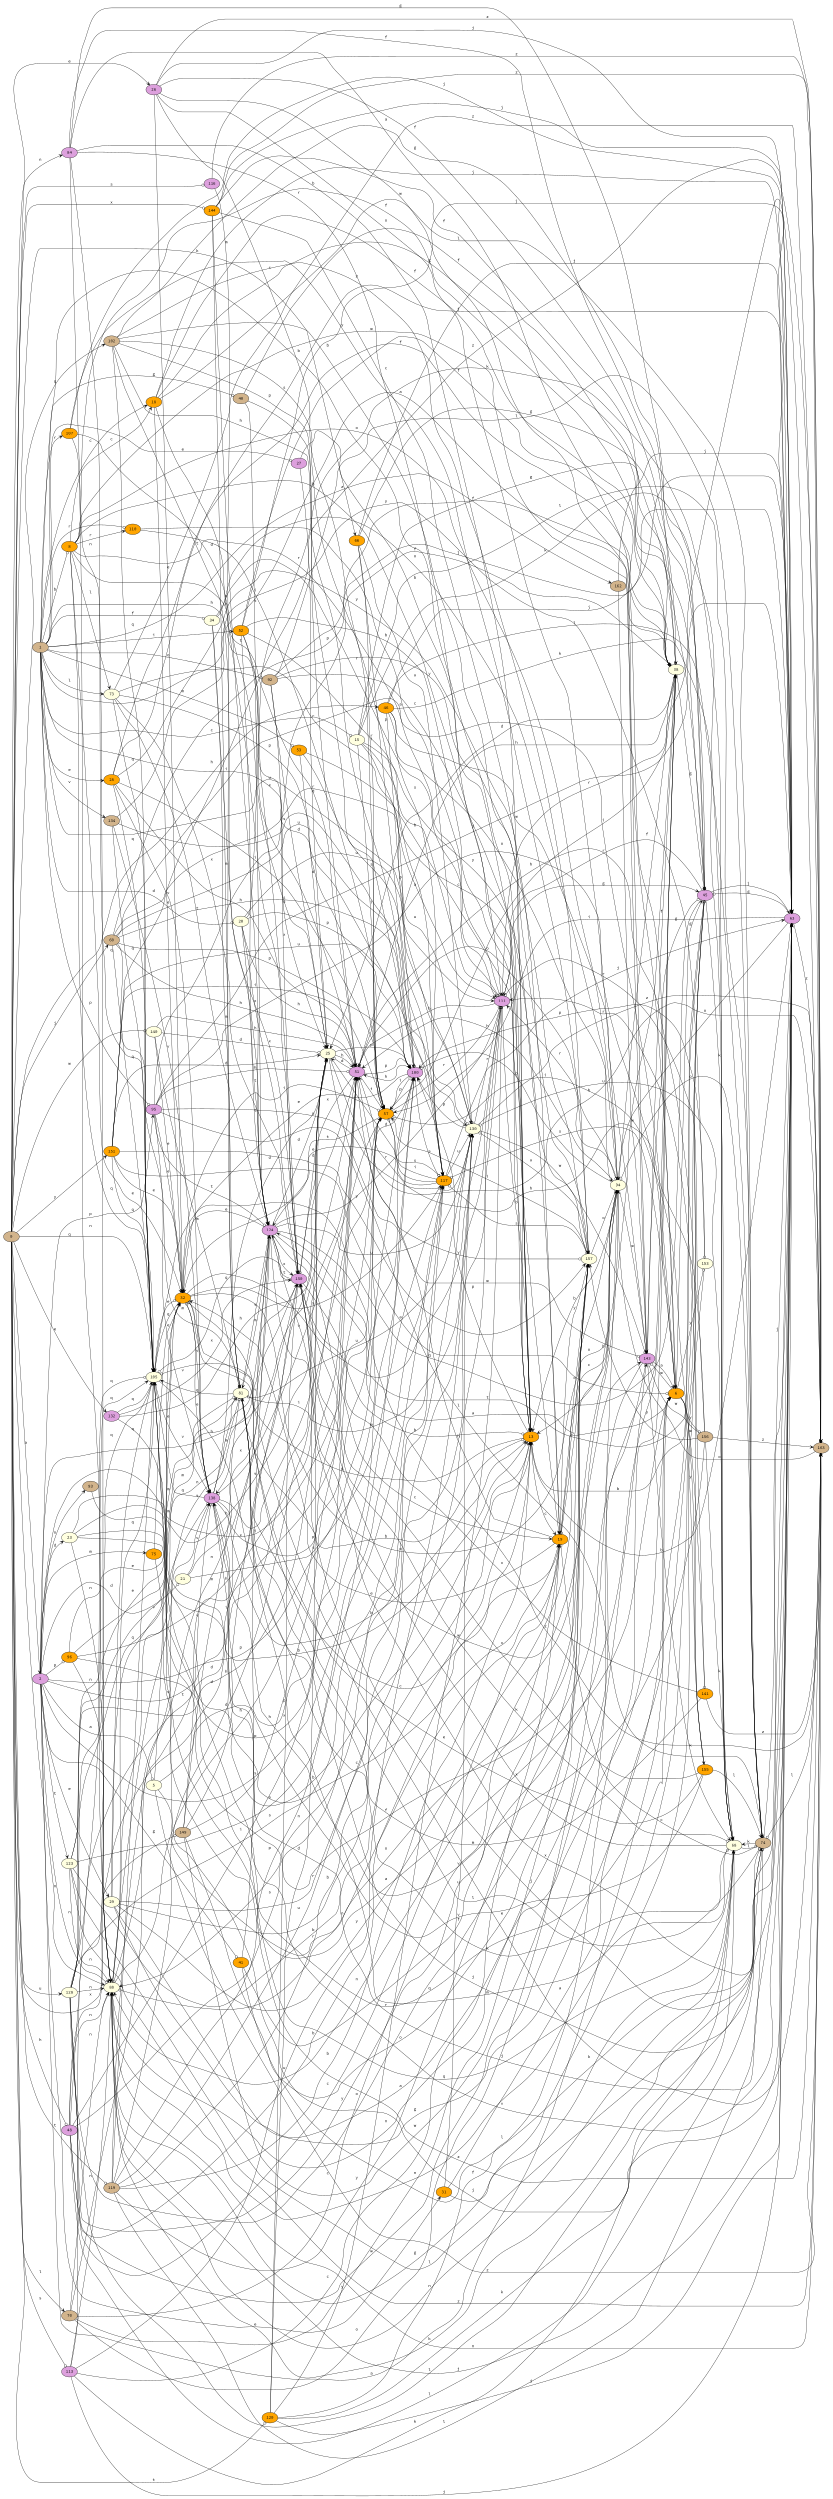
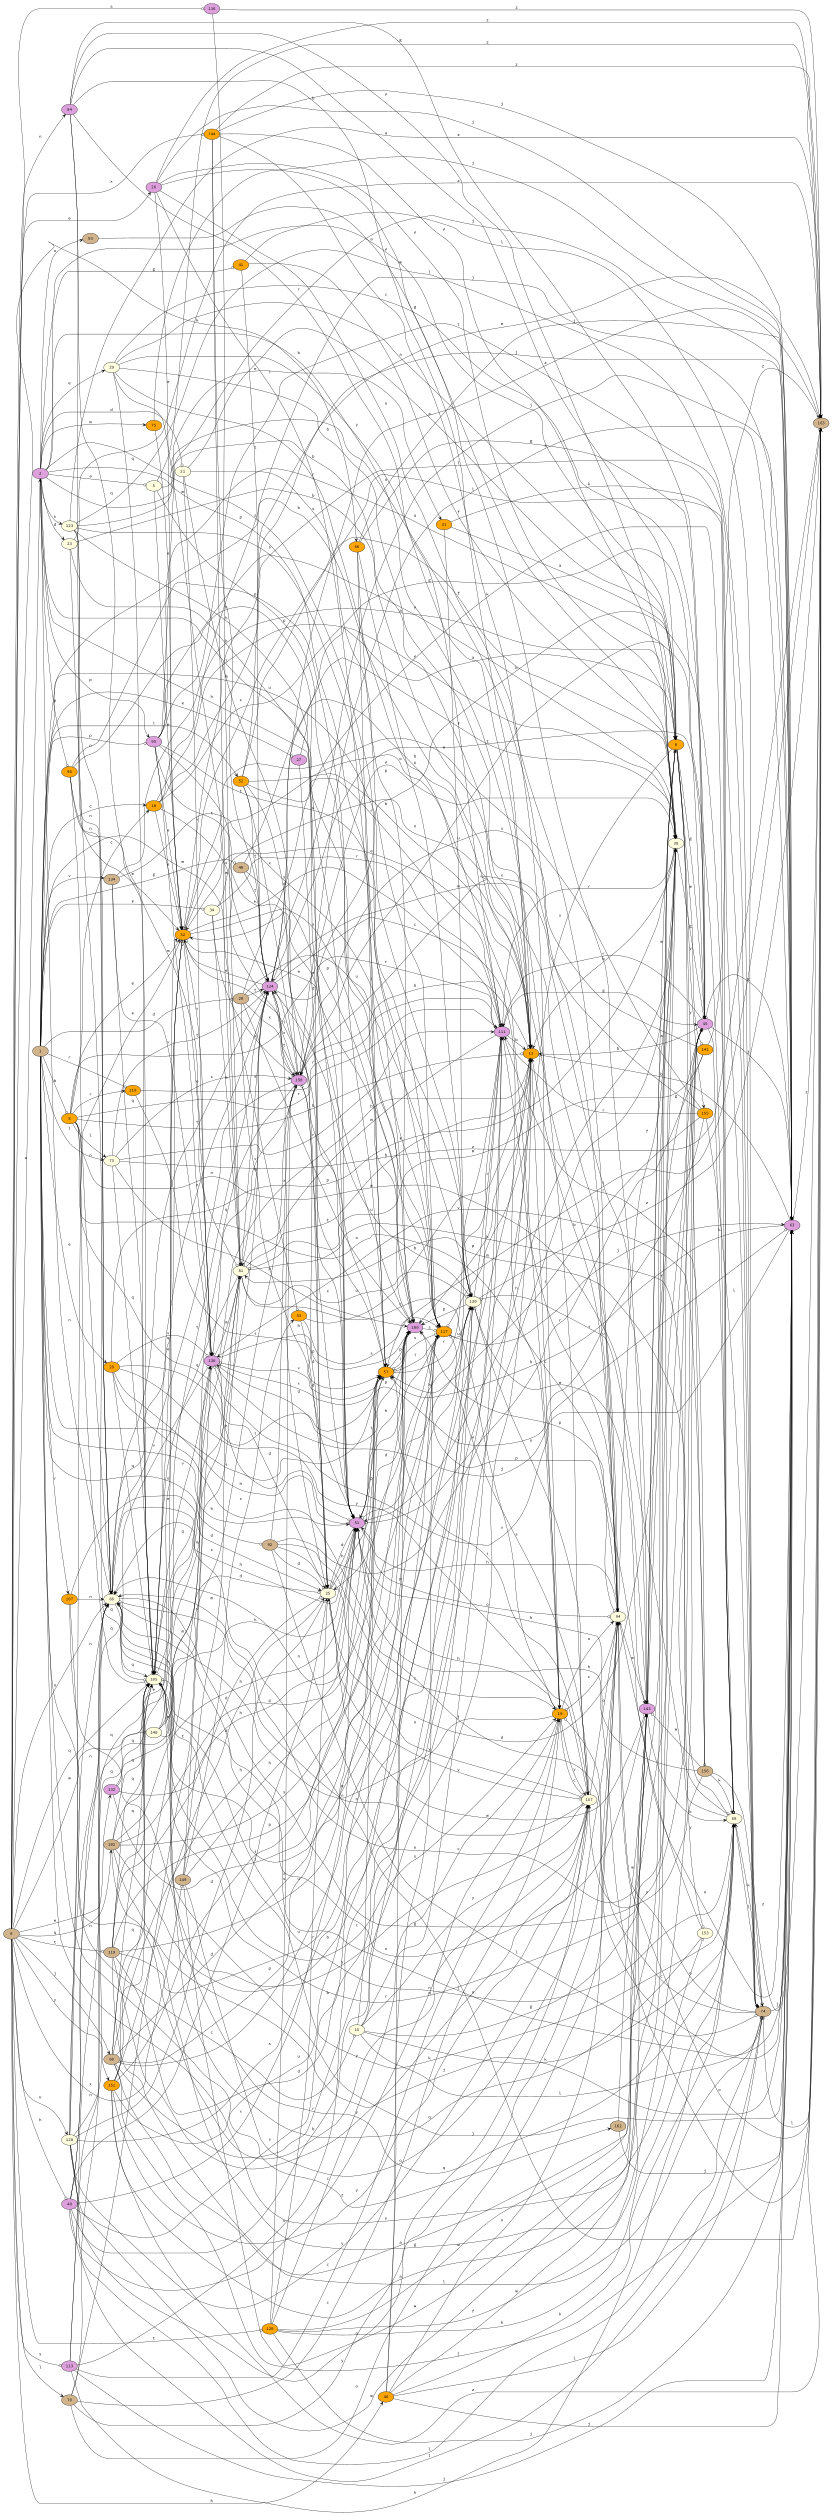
  strict digraph {
    fontname="Source Code Pro"
    rankdir=LR
    node [fillcolor=orange fontname="Source Code Pro" style=filled]
    edge [arrowhead=vee fontname="Source Code Pro"]
    0 [fillcolor=tan]
    2 [fillcolor=plum]
    26 [fillcolor=plum]
    46
    48 [fillcolor=plum]
    60 [fillcolor=tan]
    66
    70 [fillcolor=tan]
    84 [fillcolor=plum]
    88 [fillcolor=lightyellow]
    102 [fillcolor=tan]
    105 [fillcolor=lightyellow]
    113 [fillcolor=plum]
    116 [fillcolor=plum]
    119 [fillcolor=tan]
    120
    128 [fillcolor=lightyellow]
    132 [fillcolor=plum]
    140 [fillcolor=lightyellow]
    144
    149 [fillcolor=tan]
    151
    13
    51 [fillcolor=plum]
    57
    95 [fillcolor=plum]
    5 [fillcolor=lightyellow]
    6
    21 [fillcolor=lightyellow]
    23 [fillcolor=lightyellow]
    29 [fillcolor=lightyellow]
    31
    41
    75
    93 [fillcolor=tan]
    96
    100 [fillcolor=plum]
    117
    123 [fillcolor=lightyellow]
    32
    94 [fillcolor=lightyellow]
    163 [fillcolor=tan]
    143 [fillcolor=plum]
    38 [fillcolor=lightyellow]
    63 [fillcolor=plum]
    68 [fillcolor=lightyellow]
    74 [fillcolor=tan]
    19
    25 [fillcolor=lightyellow]
    130 [fillcolor=lightyellow]
    111 [fillcolor=plum]
    81 [fillcolor=lightyellow]
    45 [fillcolor=plum]
    157 [fillcolor=lightyellow]
    124 [fillcolor=plum]
    138 [fillcolor=plum]
    150 [fillcolor=plum]
    1 [fillcolor=tan]
    8
    15 [fillcolor=lightyellow]
    18
-   20 [fillcolor=lightyellow]
+   20 [fillcolor=tan]
    27 [fillcolor=plum]
    28
    34 [fillcolor=lightyellow]
    40 [fillcolor=tan]
    52
    53
    73 [fillcolor=lightyellow]
    92 [fillcolor=tan]
    107
    110
    134 [fillcolor=tan]
    153 [fillcolor=lightyellow]
    162 [fillcolor=tan]
    141
    155
    156 [fillcolor=tan]
    0 -> 2 [label=a]
    0 -> 26 [label=e]
    0 -> 46 [label=h]
    0 -> 48 [arrowhead=odot label=h]
    0 -> 60 [label=j]
    0 -> 66 [label=k]
    0 -> 70 [label=l]
    0 -> 84 [label=n]
    0 -> 88 [label=n]
    0 -> 102 [label=q]
    0 -> 105 [label=q]
    0 -> 113 [arrowhead=odot label=s]
    0 -> 116 [arrowhead=odot label=s]
    0 -> 119 [arrowhead=odot label=t]
    0 -> 120 [arrowhead=odot label=t]
    0 -> 128 [label=u]
    0 -> 132 [label=e]
    0 -> 140 [arrowhead=odot label=w]
    0 -> 144 [arrowhead=odot label=x]
    0 -> 149 [arrowhead=odot label=x]
    0 -> 151 [label=y]
    2 -> 88 [arrowhead=odot label=n]
    2 -> 13 [label=b]
    2 -> 51 [label=h]
    2 -> 57 [label=i]
    2 -> 95 [label=p]
    2 -> 5 [arrowhead=odot label=a]
    2 -> 6 [label=a]
    2 -> 21 [arrowhead=odot label=d]
    2 -> 23 [label=d]
    2 -> 29 [label=e]
    2 -> 31 [label=e]
    2 -> 41 [arrowhead=odot label=g]
    2 -> 75 [label=m]
    2 -> 93 [label=o]
    2 -> 96 [arrowhead=odot label=p]
    2 -> 100 [label=p]
    2 -> 117 [arrowhead=odot label=s]
    2 -> 123 [label=t]
    26 -> 57 [label=i]
    26 -> 32 [label=e]
    26 -> 94 [arrowhead=odot label=o]
    26 -> 163 [label=z]
    26 -> 143 [arrowhead=odot label=w]
    26 -> 38 [label=f]
    26 -> 63 [label=j]
    46 -> 100 [arrowhead=odot label=p]
    46 -> 117 [arrowhead=odot label=s]
    46 -> 94 [label=o]
    46 -> 143 [arrowhead=odot label=w]
    46 -> 63 [arrowhead=odot label=j]
    46 -> 68 [label=k]
    46 -> 74 [arrowhead=odot label=l]
    48 -> 88 [label=n]
    48 -> 105 [label=q]
    48 -> 13 [label=b]
    48 -> 57 [arrowhead=odot label=i]
    48 -> 117 [arrowhead=odot label=s]
    48 -> 74 [arrowhead=odot label=l]
    48 -> 19 [arrowhead=odot label=c]
    48 -> 25 [label=d]
    60 -> 105 [label=q]
    60 -> 51 [arrowhead=odot label=h]
    60 -> 6 [arrowhead=odot label=a]
    60 -> 100 [arrowhead=odot label=p]
    60 -> 117 [label=s]
    60 -> 63 [arrowhead=odot label=j]
    60 -> 130 [arrowhead=odot label=u]
    60 -> 111 [label=r]
    60 -> 81 [arrowhead=odot label=m]
    66 -> 57 [label=i]
    66 -> 100 [arrowhead=odot label=p]
    66 -> 63 [arrowhead=odot label=j]
    66 -> 130 [arrowhead=odot label=u]
    66 -> 45 [arrowhead=odot label=g]
    70 -> 88 [label=n]
    70 -> 94 [arrowhead=odot label=o]
    70 -> 19 [arrowhead=odot label=c]
    70 -> 157 [arrowhead=odot label=y]
    70 -> 124 [label=t]
    84 -> 88 [label=n]
    84 -> 105 [label=q]
    84 -> 13 [label=b]
    84 -> 6 [arrowhead=odot label=a]
    84 -> 38 [arrowhead=odot label=f]
    84 -> 111 [label=r]
    84 -> 45 [arrowhead=odot label=g]
    88 -> 105 [label=q]
    88 -> 51 [arrowhead=odot label=h]
    88 -> 63 [label=j]
    88 -> 68 [label=k]
    88 -> 45 [arrowhead=odot label=g]
    88 -> 124 [label=t]
    102 -> 105 [label=q]
    102 -> 13 [label=b]
    102 -> 51 [label=h]
    102 -> 100 [arrowhead=odot label=p]
    102 -> 117 [label=s]
    102 -> 45 [arrowhead=odot label=g]
    102 -> 157 [label=y]
    102 -> 124 [label=t]
    105 -> 32 [arrowhead=odot label=e]
    105 -> 63 [arrowhead=odot label=j]
    105 -> 19 [label=c]
    105 -> 138 [label=v]
    113 -> 88 [label=n]
    113 -> 105 [arrowhead=odot label=q]
    113 -> 63 [arrowhead=odot label=j]
    113 -> 68 [label=k]
    113 -> 19 [label=c]
    113 -> 130 [label=u]
    116 -> 163 [arrowhead=odot label=z]
    116 -> 81 [arrowhead=odot label=m]
    119 -> 105 [arrowhead=odot label=q]
    119 -> 13 [arrowhead=odot label=b]
    119 -> 100 [label=p]
    119 -> 74 [arrowhead=odot label=l]
    119 -> 25 [arrowhead=odot label=d]
    119 -> 130 [label=u]
    119 -> 111 [arrowhead=odot label=r]
    119 -> 157 [label=y]
    119 -> 138 [label=v]
+   120 -> 143 [arrowhead=odot label=w]
    120 -> 38 [label=f]
    120 -> 63 [label=j]
    120 -> 68 [arrowhead=odot label=k]
    120 -> 25 [arrowhead=odot label=d]
    120 -> 111 [arrowhead=odot label=r]
    120 -> 150 [arrowhead=odot label=x]
    128 -> 88 [label=n]
    128 -> 117 [label=s]
    128 -> 32 [arrowhead=odot label=e]
    128 -> 94 [label=o]
    128 -> 143 [arrowhead=odot label=w]
    128 -> 74 [arrowhead=odot label=l]
    128 -> 25 [arrowhead=odot label=d]
    128 -> 81 [label=m]
    128 -> 157 [label=y]
    128 -> 138 [arrowhead=odot label=v]
    132 -> 105 [label=q]
    132 -> 51 [label=h]
    132 -> 57 [label=i]
    132 -> 150 [label=x]
    140 -> 51 [label=h]
    140 -> 32 [arrowhead=odot label=e]
    140 -> 25 [arrowhead=odot label=d]
    140 -> 81 [arrowhead=odot label=m]
    144 -> 163 [arrowhead=odot label=z]
    144 -> 38 [arrowhead=odot label=f]
    144 -> 63 [arrowhead=odot label=j]
    144 -> 19 [label=c]
    144 -> 81 [label=m]
    144 -> 124 [label=t]
    149 -> 51 [label=h]
    149 -> 94 [label=o]
    149 -> 143 [label=w]
    149 -> 81 [arrowhead=odot label=m]
    149 -> 138 [arrowhead=odot label=v]
-   149 -> 150 [label=x]
+   149 -> 53 [label=x]
    151 -> 105 [label=q]
    151 -> 57 [label=i]
    151 -> 6 [arrowhead=odot label=a]
    151 -> 32 [label=e]
    151 -> 163 [label=z]
    151 -> 25 [label=d]
    151 -> 130 [label=u]
    151 -> 157 [label=y]
    13 -> 105 [arrowhead=odot label=q]
    13 -> 100 [label=p]
    13 -> 19 [label=c]
    51 -> 57 [arrowhead=odot label=i]
    51 -> 100 [label=p]
    51 -> 94 [arrowhead=odot label=o]
    51 -> 25 [arrowhead=odot label=d]
    51 -> 150 [arrowhead=odot label=x]
    57 -> 100 [arrowhead=odot label=p]
    57 -> 117 [arrowhead=odot label=s]
    57 -> 111 [arrowhead=odot label=r]
    57 -> 124 [label=t]
    57 -> 138 [arrowhead=odot label=v]
    95 -> 51 [arrowhead=odot label=h]
    95 -> 6 [label=a]
    95 -> 32 [label=e]
    95 -> 38 [arrowhead=odot label=f]
    95 -> 63 [label=j]
    95 -> 74 [label=l]
    95 -> 130 [label=u]
    95 -> 124 [arrowhead=odot label=t]
    95 -> 138 [label=v]
    5 -> 100 [label=p]
    5 -> 32 [label=e]
    5 -> 94 [arrowhead=odot label=o]
    5 -> 163 [arrowhead=odot label=z]
    6 -> 117 [arrowhead=odot label=s]
    6 -> 143 [arrowhead=odot label=w]
    6 -> 45 [label=g]
    6 -> 153 [arrowhead=odot label=y]
    6 -> 141 [arrowhead=odot label=w]
    6 -> 155 [label=y]
    6 -> 156 [arrowhead=odot label=y]
-   23 -> 6 [label=a]
+   21 -> 6 [label=a]
    21 -> 117 [label=s]
    21 -> 138 [label=v]
    21 -> 150 [label=x]
    23 -> 88 [label=n]
    23 -> 13 [label=b]
    23 -> 51 [arrowhead=odot label=h]
    23 -> 163 [label=z]
    29 -> 105 [arrowhead=odot label=q]
    29 -> 13 [arrowhead=odot label=b]
    29 -> 6 [arrowhead=odot label=a]
    29 -> 111 [arrowhead=odot label=r]
    29 -> 81 [arrowhead=odot label=m]
    29 -> 45 [arrowhead=odot label=g]
    29 -> 157 [label=y]
    31 -> 6 [label=a]
    31 -> 68 [arrowhead=odot label=k]
    31 -> 130 [label=u]
    41 -> 38 [arrowhead=odot label=f]
    41 -> 74 [arrowhead=odot label=l]
    41 -> 124 [label=t]
    75 -> 32 [label=e]
    75 -> 63 [arrowhead=odot label=j]
    93 -> 38 [arrowhead=odot label=f]
    96 -> 88 [label=n]
    96 -> 51 [label=h]
    96 -> 100 [label=p]
    96 -> 32 [label=e]
    96 -> 81 [arrowhead=odot label=m]
    100 -> 51 [label=h]
    100 -> 57 [arrowhead=odot label=i]
    100 -> 117 [arrowhead=odot label=s]
    100 -> 32 [arrowhead=odot label=e]
    117 -> 57 [arrowhead=odot label=i]
    117 -> 32 [label=e]
    117 -> 63 [label=j]
    117 -> 25 [label=d]
    117 -> 130 [label=u]
    123 -> 88 [label=n]
    123 -> 105 [arrowhead=odot label=q]
    123 -> 13 [label=b]
    123 -> 51 [label=h]
    123 -> 117 [label=s]
    123 -> 163 [label=z]
    123 -> 74 [label=l]
    32 -> 105 [label=q]
    32 -> 57 [arrowhead=odot label=i]
    32 -> 117 [label=s]
    32 -> 94 [label=o]
    32 -> 74 [arrowhead=odot label=l]
    32 -> 111 [arrowhead=odot label=r]
    32 -> 138 [label=v]
    94 -> 13 [label=b]
    94 -> 51 [label=h]
    94 -> 100 [arrowhead=odot label=p]
    94 -> 143 [label=w]
    94 -> 38 [label=f]
    94 -> 19 [arrowhead=odot label=c]
    94 -> 111 [label=r]
    163 -> 88 [label=n]
    163 -> 51 [label=h]
    163 -> 57 [label=i]
    163 -> 32 [arrowhead=odot label=e]
    163 -> 94 [label=o]
    163 -> 74 [arrowhead=odot label=l]
    143 -> 88 [label=n]
    143 -> 6 [label=a]
    143 -> 38 [label=f]
    143 -> 68 [label=k]
    143 -> 45 [arrowhead=odot label=g]
    38 -> 13 [label=b]
    38 -> 51 [label=h]
    38 -> 25 [label=d]
    38 -> 111 [label=r]
    38 -> 45 [arrowhead=odot label=g]
    63 -> 13 [arrowhead=odot label=b]
    63 -> 57 [label=i]
    63 -> 94 [label=o]
    63 -> 163 [label=z]
    63 -> 45 [arrowhead=odot label=g]
    63 -> 138 [arrowhead=odot label=v]
    63 -> 150 [arrowhead=odot label=x]
    68 -> 88 [arrowhead=odot label=n]
    68 -> 105 [label=q]
    68 -> 74 [arrowhead=odot label=l]
    68 -> 130 [arrowhead=odot label=u]
    68 -> 81 [label=m]
    68 -> 150 [label=x]
    74 -> 94 [arrowhead=odot label=o]
    74 -> 63 [label=j]
    74 -> 68 [label=k]
    74 -> 19 [arrowhead=odot label=c]
    19 -> 88 [arrowhead=odot label=n]
    19 -> 51 [label=h]
    19 -> 32 [label=e]
    19 -> 94 [label=o]
    19 -> 157 [label=y]
    25 -> 51 [label=h]
    25 -> 100 [label=p]
    25 -> 143 [arrowhead=odot label=w]
    25 -> 157 [arrowhead=odot label=y]
    130 -> 88 [label=n]
    130 -> 100 [label=p]
    130 -> 163 [arrowhead=odot label=z]
    130 -> 143 [arrowhead=odot label=w]
    130 -> 111 [arrowhead=odot label=r]
    111 -> 13 [label=b]
    111 -> 51 [arrowhead=odot label=h]
    111 -> 81 [arrowhead=odot label=m]
    111 -> 45 [label=g]
    81 -> 105 [label=q]
    81 -> 13 [arrowhead=odot label=b]
    81 -> 68 [arrowhead=odot label=k]
    81 -> 19 [arrowhead=odot label=c]
    81 -> 130 [arrowhead=odot label=u]
    81 -> 124 [arrowhead=odot label=t]
    45 -> 88 [label=n]
    45 -> 105 [arrowhead=odot label=q]
    45 -> 13 [label=b]
    45 -> 63 [label=j]
    45 -> 68 [arrowhead=odot label=k]
    45 -> 111 [label=r]
    45 -> 124 [label=t]
    157 -> 88 [label=n]
    157 -> 57 [label=i]
    157 -> 117 [arrowhead=odot label=s]
    157 -> 94 [arrowhead=odot label=o]
    157 -> 19 [arrowhead=odot label=c]
    157 -> 130 [arrowhead=odot label=u]
    124 -> 88 [arrowhead=odot label=n]
    124 -> 6 [label=a]
    124 -> 32 [label=e]
    124 -> 163 [label=z]
    124 -> 143 [label=w]
    124 -> 63 [label=j]
    124 -> 19 [label=c]
    124 -> 25 [arrowhead=odot label=d]
    124 -> 130 [label=u]
    124 -> 111 [arrowhead=odot label=r]
    124 -> 81 [label=m]
    124 -> 150 [label=x]
    138 -> 105 [label=q]
    138 -> 13 [label=b]
    138 -> 57 [arrowhead=odot label=i]
    138 -> 100 [arrowhead=odot label=p]
    138 -> 32 [arrowhead=odot label=e]
    138 -> 63 [arrowhead=odot label=j]
    138 -> 25 [label=d]
    138 -> 81 [arrowhead=odot label=m]
    150 -> 88 [arrowhead=odot label=n]
    150 -> 105 [arrowhead=odot label=q]
    150 -> 13 [arrowhead=odot label=b]
    150 -> 68 [arrowhead=odot label=k]
    150 -> 25 [arrowhead=odot label=d]
    150 -> 124 [label=t]
    150 -> 138 [label=v]
    1 -> 13 [label=b]
    1 -> 51 [label=h]
    1 -> 57 [label=i]
    1 -> 95 [arrowhead=odot label=p]
    1 -> 130 [label=u]
    1 -> 8 [arrowhead=odot label=b]
    1 -> 15 [arrowhead=odot label=c]
    1 -> 18 [label=c]
    1 -> 20 [arrowhead=odot label=d]
    1 -> 27 [arrowhead=odot label=e]
    1 -> 28 [label=e]
    1 -> 34 [arrowhead=odot label=f]
    1 -> 40 [arrowhead=odot label=g]
    1 -> 52 [label=i]
    1 -> 53 [arrowhead=odot label=m]
    1 -> 73 [label=l]
    1 -> 92 [arrowhead=odot label=o]
    1 -> 107 [label=r]
    1 -> 110 [arrowhead=odot label=r]
    1 -> 134 [label=v]
    1 -> 153 [arrowhead=odot label=y]
    1 -> 162 [label=z]
    8 -> 105 [arrowhead=odot label=q]
    8 -> 13 [arrowhead=odot label=b]
    8 -> 51 [arrowhead=odot label=h]
    8 -> 32 [label=e]
    8 -> 94 [arrowhead=odot label=o]
    8 -> 143 [label=w]
    8 -> 38 [label=f]
    8 -> 111 [label=r]
    8 -> 18 [label=c]
    8 -> 73 [label=l]
    8 -> 110 [label=r]
    15 -> 57 [label=i]
    15 -> 68 [label=k]
    15 -> 74 [arrowhead=odot label=l]
    15 -> 19 [label=c]
    15 -> 130 [arrowhead=odot label=u]
    15 -> 45 [label=g]
    15 -> 157 [arrowhead=odot label=y]
    18 -> 32 [label=e]
    18 -> 38 [arrowhead=odot label=f]
    18 -> 63 [label=j]
    18 -> 74 [arrowhead=odot label=l]
    18 -> 45 [arrowhead=odot label=g]
    18 -> 150 [label=x]
    20 -> 51 [label=h]
    20 -> 100 [label=p]
    20 -> 68 [arrowhead=odot label=k]
    20 -> 130 [arrowhead=odot label=u]
    20 -> 124 [label=t]
    20 -> 150 [arrowhead=odot label=x]
    27 -> 13 [label=b]
    27 -> 25 [label=d]
    28 -> 105 [arrowhead=odot label=q]
    28 -> 51 [arrowhead=odot label=h]
    28 -> 57 [label=i]
    28 -> 38 [arrowhead=odot label=f]
    28 -> 63 [label=j]
    28 -> 157 [label=y]
    28 -> 138 [arrowhead=odot label=v]
    34 -> 94 [label=o]
    34 -> 111 [arrowhead=odot label=r]
    34 -> 81 [arrowhead=odot label=m]
    34 -> 150 [arrowhead=odot label=x]
    40 -> 100 [label=p]
    40 -> 38 [arrowhead=odot label=f]
    40 -> 124 [arrowhead=odot label=t]
    52 -> 13 [label=b]
    52 -> 38 [label=f]
    52 -> 63 [arrowhead=odot label=j]
    52 -> 25 [label=d]
    52 -> 111 [arrowhead=odot label=r]
    52 -> 124 [arrowhead=odot label=t]
    52 -> 150 [arrowhead=odot label=x]
    53 -> 13 [arrowhead=odot label=b]
    53 -> 117 [label=s]
    53 -> 25 [label=d]
    73 -> 105 [label=q]
    73 -> 100 [label=p]
    73 -> 163 [arrowhead=odot label=z]
    73 -> 111 [label=r]
    73 -> 124 [label=t]
    73 -> 150 [label=x]
    92 -> 38 [arrowhead=odot label=f]
    92 -> 74 [arrowhead=odot label=l]
    92 -> 19 [label=c]
    92 -> 25 [arrowhead=odot label=d]
    92 -> 157 [arrowhead=odot label=y]
    92 -> 150 [arrowhead=odot label=x]
    107 -> 88 [label=n]
    107 -> 63 [label=j]
    107 -> 25 [label=d]
    107 -> 157 [arrowhead=odot label=y]
    110 -> 57 [label=i]
    110 -> 111 [arrowhead=odot label=r]
    134 -> 105 [arrowhead=odot label=q]
    134 -> 6 [label=a]
    134 -> 117 [label=s]
    134 -> 138 [arrowhead=odot label=v]
    153 -> 105 [arrowhead=odot label=q]
    153 -> 100 [label=p]
    162 -> 143 [label=w]
    162 -> 63 [arrowhead=odot label=j]
    141 -> 51 [arrowhead=odot label=h]
    141 -> 163 [arrowhead=odot label=z]
    141 -> 81 [arrowhead=odot label=m]
    141 -> 150 [label=x]
    155 -> 57 [arrowhead=odot label=i]
    155 -> 32 [arrowhead=odot label=e]
    155 -> 74 [label=l]
    155 -> 111 [label=r]
    155 -> 138 [label=v]
    155 -> 150 [arrowhead=odot label=x]
    156 -> 51 [label=h]
    156 -> 163 [label=z]
    156 -> 143 [arrowhead=odot label=w]
    156 -> 68 [label=k]
    156 -> 111 [arrowhead=odot label=r]
    156 -> 157 [label=y]
    156 -> 138 [label=v]
  }
